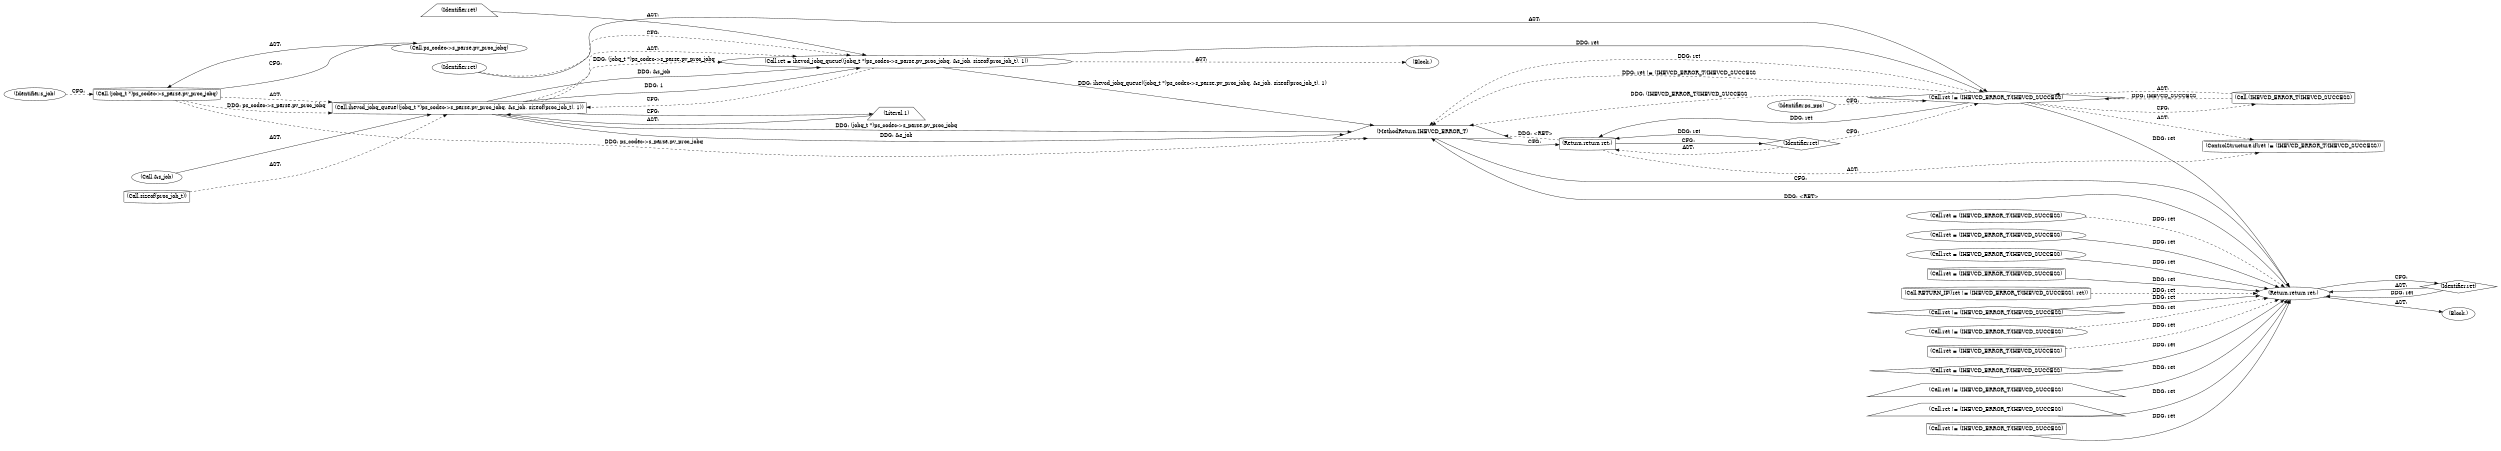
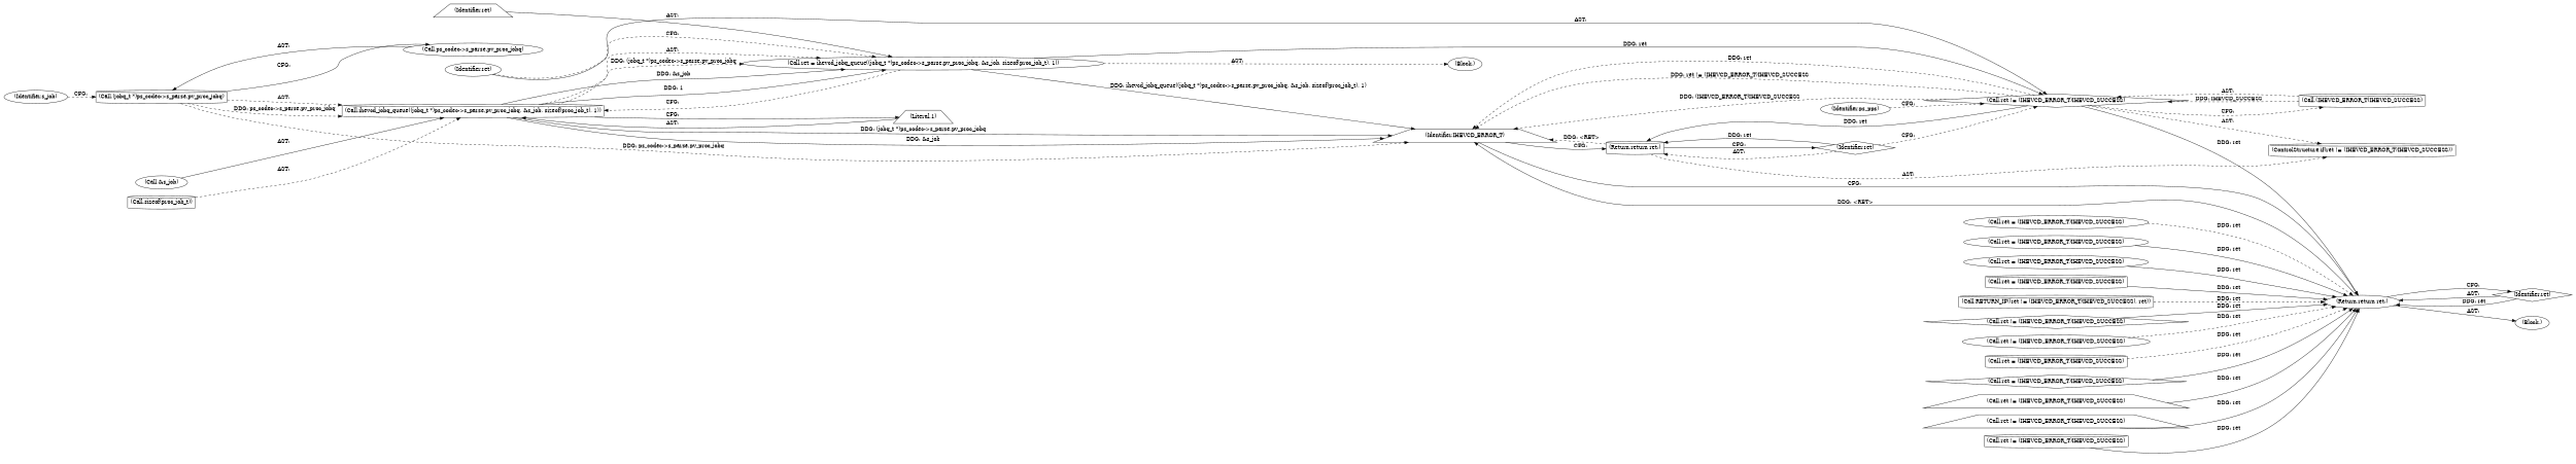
  digraph {
    rankdir=LR
    node [shape=ellipse]
    edge [style=solid]
    n1 [label="(Call,(jobq_t *)ps_codec->s_parse.pv_proc_jobq)" shape=cylinder]
    n2 [label="(Call,ihevcd_jobq_queue((jobq_t *)ps_codec->s_parse.pv_proc_jobq, &s_job, sizeof(proc_job_t), 1))" shape=cylinder]
    n3 [label="(Call,ps_codec->s_parse.pv_proc_jobq)"]
-   n4 [label="(MethodReturn,IHEVCD_ERROR_T)" shape=trapezium]
+   n4 [label="(Identifier,IHEVCD_ERROR_T)" shape=trapezium]
    n5 [label="(Call,ret = ihevcd_jobq_queue((jobq_t *)ps_codec->s_parse.pv_proc_jobq, &s_job, sizeof(proc_job_t), 1))"]
    n6 [label="(Literal,1)" shape=trapezium]
    n7 [label="(Return,return ret;)" shape=cylinder]
    n8 [label="(Return,return ret;)"]
    n9 [label="(Call,ret != (IHEVCD_ERROR_T)IHEVCD_SUCCESS)" shape=diamond]
    n10 [label="(Block,)"]
    n11 [label="(ControlStructure,if(ret != (IHEVCD_ERROR_T)IHEVCD_SUCCESS))" shape=cylinder]
    n12 [label="(Call,(IHEVCD_ERROR_T)IHEVCD_SUCCESS)" shape=cylinder]
    n13 [label="(Identifier,ret)" shape=diamond]
    n14 [label="(Identifier,ret)" shape=diamond]
    n15 [label="(Block,)"]
    n16 [label="(Call,ret != (IHEVCD_ERROR_T)IHEVCD_SUCCESS)"]
    n17 [label="(Identifier,ret)"]
    n18 [label="(Call,ret = (IHEVCD_ERROR_T)IHEVCD_SUCCESS)" shape=cylinder]
    n19 [label="(Call,sizeof(proc_job_t))" shape=cylinder]
    n20 [label="(Call,ret = (IHEVCD_ERROR_T)IHEVCD_SUCCESS)" shape=diamond]
    n21 [label="(Call,ret != (IHEVCD_ERROR_T)IHEVCD_SUCCESS)" shape=trapezium]
    n22 [label="(Call,ret != (IHEVCD_ERROR_T)IHEVCD_SUCCESS)" shape=trapezium]
    n23 [label="(Call,ret != (IHEVCD_ERROR_T)IHEVCD_SUCCESS)" shape=cylinder]
    n24 [label="(Call,&s_job)"]
    n25 [label="(Identifier,ps_pps)"]
    n26 [label="(Identifier,ret)" shape=trapezium]
    n27 [label="(Call,ret != (IHEVCD_ERROR_T)IHEVCD_SUCCESS)" shape=diamond]
    n28 [label="(Call,ret = (IHEVCD_ERROR_T)IHEVCD_SUCCESS)"]
    n29 [label="(Identifier,s_job)"]
    n30 [label="(Call,ret = (IHEVCD_ERROR_T)IHEVCD_SUCCESS)"]
    n31 [label="(Call,ret = (IHEVCD_ERROR_T)IHEVCD_SUCCESS)"]
    n32 [label="(Call,ret = (IHEVCD_ERROR_T)IHEVCD_SUCCESS)" shape=cylinder]
    n33 [label="(Call,RETURN_IF((ret != (IHEVCD_ERROR_T)IHEVCD_SUCCESS), ret))" shape=cylinder]
    n1 -> n2 [label="AST: " style=dashed]
    n1 -> n2 [label="DDG: ps_codec->s_parse.pv_proc_jobq" style=dashed]
    n1 -> n3 [label="CFG: "]
    n1 -> n4 [label="DDG: ps_codec->s_parse.pv_proc_jobq" style=dashed]
    n2 -> n4 [label="DDG: (jobq_t *)ps_codec->s_parse.pv_proc_jobq"]
    n2 -> n4 [label="DDG: &s_job"]
    n2 -> n5 [label="AST: " style=dashed]
    n2 -> n5 [label="DDG: (jobq_t *)ps_codec->s_parse.pv_proc_jobq" style=dashed]
    n2 -> n5 [label="DDG: &s_job"]
    n2 -> n5 [label="DDG: 1"]
    n2 -> n6 [label="CFG: "]
    n3 -> n1 [label="AST: "]
    n4 -> n7 [label="CFG: "]
    n4 -> n8 [label="CFG: "]
    n5 -> n2 [label="CFG: " style=dashed]
    n5 -> n4 [label="DDG: ihevcd_jobq_queue((jobq_t *)ps_codec->s_parse.pv_proc_jobq, &s_job, sizeof(proc_job_t), 1)"]
    n5 -> n9 [label="DDG: ret"]
    n5 -> n10 [label="AST: " style=dashed]
    n6 -> n2 [label="AST: "]
    n7 -> n4 [label="DDG: <RET>" style=dashed]
    n7 -> n11 [label="AST: " style=dashed]
    n7 -> n13 [label="CFG: "]
    n8 -> n4 [label="DDG: <RET>"]
    n8 -> n14 [label="CFG: "]
    n8 -> n15 [label="AST: "]
    n9 -> n4 [label="DDG: ret" style=dashed]
    n9 -> n4 [label="DDG: ret != (IHEVCD_ERROR_T)IHEVCD_SUCCESS" style=dashed]
    n9 -> n4 [label="DDG: (IHEVCD_ERROR_T)IHEVCD_SUCCESS" style=dashed]
    n9 -> n7 [label="DDG: ret"]
    n9 -> n8 [label="DDG: ret"]
    n9 -> n11 [label="AST: " style=dashed]
    n9 -> n12 [label="CFG: " style=dashed]
    n12 -> n9 [label="AST: " style=dashed]
    n12 -> n9 [label="DDG: IHEVCD_SUCCESS" style=dashed]
    n13 -> n7 [label="AST: " style=dashed]
    n13 -> n7 [label="DDG: ret"]
    n13 -> n9 [label="CFG: " style=dashed]
    n14 -> n8 [label="AST: "]
    n14 -> n8 [label="DDG: ret"]
    n16 -> n8 [label="DDG: ret" style=dashed]
    n17 -> n5 [label="CFG: " style=dashed]
    n17 -> n9 [label="AST: "]
    n18 -> n8 [label="DDG: ret" style=dashed]
    n19 -> n2 [label="AST: " style=dashed]
    n20 -> n8 [label="DDG: ret"]
    n21 -> n8 [label="DDG: ret"]
    n22 -> n8 [label="DDG: ret"]
    n23 -> n8 [label="DDG: ret"]
    n24 -> n2 [label="AST: "]
    n25 -> n9 [label="CFG: " style=dashed]
    n26 -> n5 [label="AST: "]
    n27 -> n8 [label="DDG: ret"]
    n28 -> n8 [label="DDG: ret" style=dashed]
    n29 -> n1 [label="CFG: " style=dashed]
    n30 -> n8 [label="DDG: ret"]
    n31 -> n8 [label="DDG: ret"]
    n32 -> n8 [label="DDG: ret"]
    n33 -> n8 [label="DDG: ret" style=dashed]
  }
